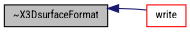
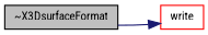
  digraph {
    rankdir=LR
    fontname="Roboto Condensed"
    node [fontname="Roboto Condensed" fontsize=10 shape=record]
    n1 [color=black fillcolor=grey75 fontcolor=black height=0.2 label="~X3DsurfaceFormat" style=filled width=0.4]
    n2 [color=red height=0.2 label=write width=0.4]
-   n2 -> n1 [color=midnightblue fontname="Roboto Condensed" fontsize=10 labelfontname=Helvetica labelfontsize=10 style=solid]
+   n1 -> n2 [color=midnightblue fontname="Roboto Condensed" fontsize=10 labelfontname=Helvetica labelfontsize=10 style=solid]
  }
